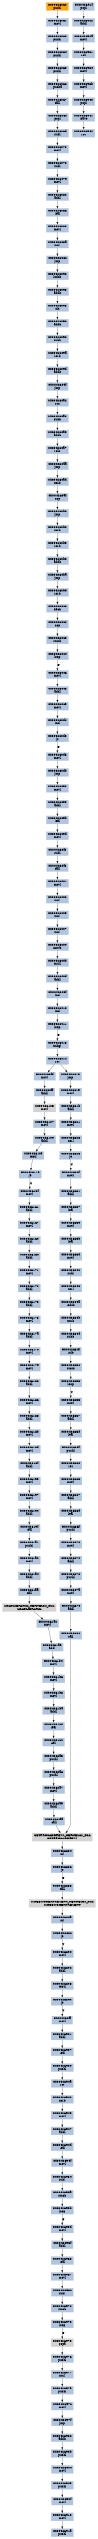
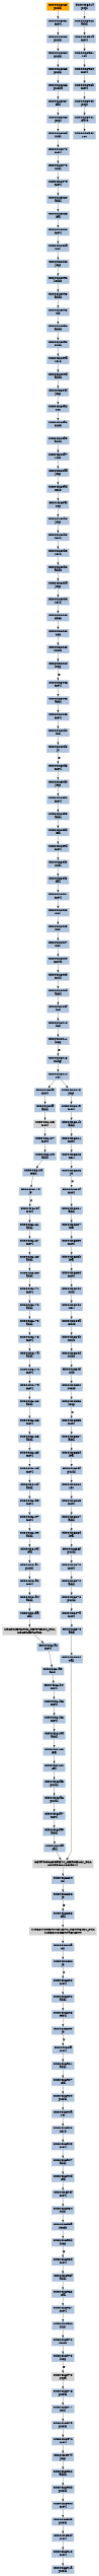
  strict digraph {
    node [color=lightsteelblue fillcolor=lightsteelblue shape=rectangle style=filled]
    edge [color="#000000"]
    n1 [label="0x00426954\nsubl"]
    n2 [label="0x0042695a\nstosb"]
    n3 [label="0x0042695b\nloop"]
    n4 [label="0x0042695d\nmovl"]
    n5 [label="0x00426063\npushl"]
    n6 [label="0x00426064\npushl"]
    n7 [label="0x00426065\npushl"]
    n8 [label="0x00426066\npusha"]
    n9 [label="0x0042640d\naddl"]
    n10 [label="0x0042640f\nincl"]
    n11 [label="0x00426410\nincl"]
    n12 [label="0x00426411\nloop"]
    n13 [label="0x0042684f\nrolb"]
    n14 [label="0x00426852\nstosb"]
    n15 [label="0x00426853\nloop"]
    n16 [label="0x00426855\nmovl"]
    n17 [label="0x00426942\nret"]
    n18 [label="0x0042609f\njmp"]
    n19 [label="0x004260a2\nstc"]
    n20 [label="0x004260a3\nsubb"]
    n21 [label="0x004260a5\naddb"]
    n22 [label="0x00426848\nxorl"]
    n23 [label="0x0042684a\nlodsb"]
    n24 [label="0x0042684b\nxorb"]
    n25 [label="0x0042684d\nsubb"]
    n26 [label="0x00426819\nmovl"]
    n27 [label="0x0042681b\naddl"]
    n28 [label="0x00426821\nmovl"]
    n29 [label="0x00426823\nxorl"]
    n30 [label="0x004260e3\nmovl"]
    n31 [label="0x004260e5\naddl"]
    n32 [label="0x004260eb\nleal"]
    n33 [label="0x004260ed\nmovl"]
    n34 [label="0x00426865\nmovl"]
    n35 [label="0x00426867\naddl"]
    n36 [label="0x0042686d\nleal"]
    n37 [label="0x0042686f\npushl"]
    n38 [label="0x00426831\naddl"]
    n39 [label="0x00426837\nleal"]
    n40 [label="0x00426839\nmovl"]
    n41 [label="0x0042683b\nleal"]
    n42 [label="0x0042683d\nmovl"]
    n43 [label="0x00426842\nsubl"]
    n44 [label="0x0042616c\naddl"]
    n45 [label="0x00426171\nmovl"]
    n46 [label="0x00426173\naddl"]
    n47 [label="0x00426175\naddl"]
    n48 [label="0x00426178\nmovl"]
    n49 [label="0x00426886\nje"]
    n50 [label="0x00426888\ncall"]
    n51 [color=lightgrey fillcolor=lightgrey label="ISDEBUGGERPRESENT_KERNEL32_DLL\nISDEBUGGERPRESENT"]
    n52 [label="0x0042688a\norl"]
    n53 [label="0x004260c6\nmovl"]
    n54 [label="0x004260c8\naddl"]
    n55 [label="0x004260ce\nmovl"]
    n56 [label="0x004260d2\nincl"]
    n57 [label="0x004260c4\nloop"]
    n58 [label="0x00426414\nret"]
    n59 [label="0x004260fd\nmovl"]
    n60 [label="0x00426815\njmp"]
    n61 [label="0x004260ff\naddl"]
    n62 [fillcolor=lightgrey label="0x00426105\nmovl"]
    n63 [label="0x00426061\nmovl"]
    n64 [label="0x0042618b\nmovl"]
    n65 [label="0x0042618d\nmovl"]
    n66 [label="0x0042618f\naddl"]
    n67 [label="0x00426195\nmovl"]
    n68 [label="0x004261b8\nmovl"]
    n69 [label="0x004261ba\naddl"]
    n70 [label="0x004261c0\nleal"]
    n71 [label="0x004261c2\ncall"]
    n72 [label="0x00426922\naddl"]
    n73 [label="0x0042692a\nmovl"]
    n74 [label="0x00426931\nroll"]
    n75 [label="0x00426934\nmovl"]
    n76 [label="0x004260f2\nsubl"]
    n77 [label="0x004260f8\ncall"]
    n78 [label="0x00426197\nmovl"]
    n79 [label="0x00426199\naddl"]
    n80 [label="0x0042619f\nleal"]
    n81 [label="0x004261a1\npushl"]
    n82 [label="0x00426413\nxchgl"]
    n83 [label="0x00426967\nmovl"]
    n84 [label="0x0042696c\nsubl"]
    n85 [label="0x00426972\nstosb"]
    n86 [label="0x00426973\nloop"]
    n87 [label="0x0042606c\npopl"]
    n88 [label="0x0042606d\nsubl"]
    n89 [label="0x00426073\nmovl"]
    n90 [label="0x00426078\nsubl"]
    n91 [label="0x00426092\nlodsb"]
    n92 [label="0x00426093\naddb"]
    n93 [label="0x00426095\nclc"]
    n94 [label="0x00426096\naddb"]
    n95 [fillcolor=lightgrey label="0x00426975\npopa"]
    n96 [label="0x00426080\naddl"]
    n97 [label="0x00426086\nleal"]
    n98 [label="0x00426088\nmovl"]
    n99 [label="0x0042608a\nxorl"]
    n100 [label="0x0042688c\nje"]
    n101 [label="0x0042690a\nret"]
    n102 [label="0x00426943\nxorb"]
    n103 [label="0x00426945\nmovl"]
    n104 [label="0x00426947\naddl"]
    n105 [color=lightgrey fillcolor=lightgrey label="LOADLIBRARYA_KERNEL32_DLL\nLOADLIBRARYA"]
    n106 [label="0x004261ac\nmovl"]
    n107 [label="0x004261ae\naddl"]
    n108 [label="0x004261b4\nmovl"]
    n109 [label="0x0042615f\nmovl"]
    n110 [label="0x00426161\naddl"]
    n111 [label="0x00426167\nmovl"]
    n112 [label="0x00426169\naddl"]
    n113 [label="0x004262a5\npushl"]
    n114 [label="0x004262a6\npushl"]
    n115 [label="0x0042693b\nmovl"]
    n116 [label="0x0042617a\naddl"]
    n117 [label="0x0042607e\nmovl"]
    n118 [label="0x00426825\nje"]
    n119 [label="0x0042682f\nmovl"]
    n120 [label="0x00426115\nje"]
    n121 [label="0x00426107\nmovl"]
    n122 [label="0x00426109\naddl"]
    n123 [label="0x0042610f\ntestl"]
    n124 [label="0x00426186\nmovl"]
    n125 [label="0x00426188\naddl"]
    n126 [label="0x004260b0\njmp"]
    n127 [label="0x004260b3\nxorb"]
    n128 [label="0x004260b5\nrorb"]
    n129 [label="0x004260b8\naddb"]
    n130 [label="0x004261a2\nmovl"]
    n131 [label="0x00426976\npushl"]
    n132 [label="0x00426977\nxorl"]
    n133 [label="0x00426979\npushl"]
    n134 [label="0x00426898\ntestl"]
    n135 [label="0x0042689e\nje"]
    n136 [label="0x004268ff\nmovl"]
    n137 [label="0x00426901\naddl"]
    n138 [label="0x00426907\nleal"]
    n139 [label="0x00426909\npushl"]
    n140 [label="0x004261b6\nmovl"]
    n141 [label="0x004260d3\njs"]
    n142 [label="0x004260d5\nmovl"]
    n143 [label="0x0042608c\njmp"]
    n144 [label="0x00426180\naddl"]
    n145 [label="0x0042694d\nleal"]
    n146 [label="0x0042694f\nmovl"]
    n147 [label="0x00426965\nleal"]
    n148 [label="0x00426857\naddl"]
    n149 [label="0x00426890\nmovl"]
    n150 [label="0x004260c2\nnop"]
    n151 [label="0x004260c3\nstosb"]
    n152 [label="0x00426098\nsubb"]
    n153 [label="0x0042609a\nrorb"]
    n154 [label="0x0042609d\naddb"]
    n155 [label="0x00426067\ncall"]
    n156 [label="0x00426401\nmovl"]
    n157 [label="0x00426403\nxorl"]
    n158 [label="0x00426405\nxorl"]
    n159 [label="0x004260db\njmp"]
    n160 [label="0x0042697c\nmovl"]
    n161 [label="0x0042697f\njmp"]
    n162 [label="0x00426982\naddb"]
    n163 [label="0x004261a4\naddl"]
    n164 [label="0x004261aa\ncall"]
    n165 [label="0x004262af\ncall"]
    n166 [color=lightgrey fillcolor=lightgrey label="GETPROCADDRESS_KERNEL32_DLL\nGETPROCADDRESS"]
    n167 [label="0x00426884\norl"]
    n168 [label="0x00426407\nxorl"]
    n169 [label="0x00426409\nmovb"]
    n170 [label="0x0042640b\nmull"]
    n171 [label="0x00426940\npopl"]
    n172 [label="0x0042690b\npushl"]
    n173 [label="0x0042690c\nmovl"]
    n174 [label="0x0042690e\npushl"]
    n175 [label="0x004262a7\nmovl"]
    n176 [label="0x004262a9\naddl"]
    n177 [label="0x00426892\naddl"]
    n178 [label="0x00426941\nleave"]
    n179 [label="0x0042685f\npushl"]
    n180 [label="0x00426860\nret"]
    n181 [label="0x00426870\nmovl"]
    n182 [label="0x00426872\naddl"]
    n183 [label="0x004260ba\njmp"]
    n184 [label="0x00426878\npushl"]
    n185 [label="0x00426913\nmovl"]
    n186 [label="0x0042691a\npushl"]
    n187 [label="0x0042691f\npopl"]
    n188 [label="0x0042695f\naddl"]
    n189 [color=lightgrey fillcolor=orange label="0x00426060\npushl"]
    n190 [label="0x0042687a\nmovl"]
    n191 [label="0x0042687c\naddl"]
    n192 [label="0x00426882\ncall"]
    n193 [label="0x0042617e\nmovl"]
    n194 [label="0x0042617c\nmovl"]
    n195 [label="0x004260a7\nrolb"]
    n196 [label="0x004260aa\njmp"]
    n197 [label="0x004260bd\nrorb"]
    n198 [label="0x004260c0\ndecb"]
    n199 [label="0x004260ad\nxorb"]
    n200 [label="0x004260af\nnop"]
    n201 [label="0x0042690f\nmovl"]
    n202 [label="0x0042685d\nleal"]
    n1 -> n2
    n2 -> n3
    n3 -> n4 [label=F]
    n4 -> n188
    n5 -> n6
    n6 -> n7
    n7 -> n8
    n8 -> n155
    n9 -> n10
    n10 -> n11
    n11 -> n12
    n12 -> n82 [label=F]
    n13 -> n14
    n14 -> n15
    n15 -> n16 [label=T]
    n16 -> n148
    n18 -> n19
    n19 -> n20
-   n20 -> n21
    n21 -> n195
    n22 -> n23
    n23 -> n24
    n24 -> n25
    n25 -> n13
    n26 -> n27
    n27 -> n28
    n28 -> n29
    n29 -> n118
    n30 -> n31
    n31 -> n32
    n32 -> n33
    n33 -> n76
    n34 -> n35
    n35 -> n36
    n36 -> n37
    n37 -> n181
    n38 -> n39
    n39 -> n40
    n40 -> n41
    n41 -> n42
    n42 -> n43
    n43 -> n22
    n44 -> n45
    n45 -> n46
    n46 -> n47
    n47 -> n48
    n48 -> n116
    n49 -> n50 [label=F]
    n50 -> n51
    n51 -> n52
    n52 -> n100
    n53 -> n54
    n54 -> n55
    n55 -> n56
    n56 -> n141
    n57 -> n53 [label=F]
    n58 -> n59
    n58 -> n60
    n59 -> n61
    n60 -> n26
    n61 -> n62
    n62 -> n121
    n63 -> n5
    n64 -> n65
    n65 -> n66
    n66 -> n67
    n67 -> n78
    n68 -> n69
    n69 -> n70
    n70 -> n71
    n71 -> n113
    n72 -> n73
    n73 -> n74
    n74 -> n75
    n75 -> n115
    n76 -> n77
    n77 -> n156
    n78 -> n79
    n79 -> n80
    n80 -> n81
    n81 -> n130
    n82 -> n58
    n83 -> n84
    n84 -> n85
    n85 -> n86
    n86 -> n95 [label=F]
    n87 -> n88
    n88 -> n89
    n89 -> n90
    n90 -> n117
    n91 -> n92
    n92 -> n93
    n93 -> n94
    n94 -> n152
    n95 -> n131
    n96 -> n97
    n97 -> n98
    n98 -> n99
    n99 -> n143
    n100 -> n149 [label=T]
    n101 -> n102
    n102 -> n103
    n103 -> n104
    n104 -> n145
    n105 -> n106
    n106 -> n107
    n107 -> n108
    n108 -> n140
    n109 -> n110
    n110 -> n111
    n111 -> n112
    n112 -> n44
    n113 -> n114
    n114 -> n175
    n115 -> n171
    n116 -> n194
    n117 -> n96
    n118 -> n119 [label=T]
    n119 -> n38
    n120 -> n109 [label=T]
    n121 -> n122
    n122 -> n123
    n123 -> n120
    n124 -> n125
    n125 -> n64
    n126 -> n127
    n127 -> n128
    n128 -> n129
    n129 -> n183
    n130 -> n163
    n131 -> n132
    n132 -> n133
    n133 -> n160
    n134 -> n135
    n135 -> n136 [label=T]
    n136 -> n137
    n137 -> n138
    n138 -> n139
    n139 -> n101
    n140 -> n68
    n141 -> n142 [label=F]
    n142 -> n159
    n143 -> n91
    n144 -> n124
    n145 -> n146
    n146 -> n1
    n147 -> n83
    n148 -> n202
    n149 -> n177
    n150 -> n151
    n151 -> n57
    n152 -> n153
    n153 -> n154
    n154 -> n18
    n155 -> n87
    n156 -> n157
    n157 -> n158
    n158 -> n168
    n159 -> n30
    n160 -> n161
    n161 -> n162
    n162 -> n172
    n163 -> n164
    n164 -> n105
    n165 -> n166
    n166 -> n167
    n167 -> n49
    n168 -> n169
    n169 -> n170
    n170 -> n9
    n171 -> n178
    n172 -> n173
    n173 -> n174
    n174 -> n201
    n175 -> n176
    n176 -> n165
    n177 -> n134
    n178 -> n17
    n179 -> n180
    n180 -> n34
    n181 -> n182
    n182 -> n184
    n183 -> n197
    n184 -> n190
    n185 -> n186
    n187 -> n72
    n188 -> n147
    n189 -> n63
    n190 -> n191
    n191 -> n192
    n192 -> n166
    n193 -> n144
    n194 -> n193
    n195 -> n196
    n196 -> n199
    n197 -> n198
    n198 -> n150
    n199 -> n200
    n200 -> n126
    n201 -> n185
    n202 -> n179
  }
